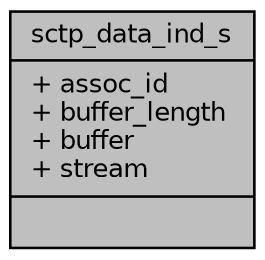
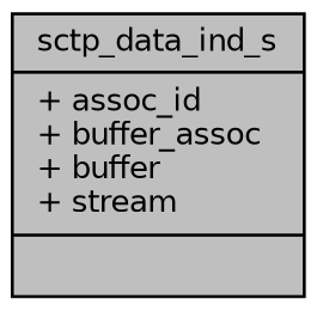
  digraph {
-   n1 [color=black fillcolor=grey75 fontcolor=black fontname=Helvetica fontsize=10 height=0.2 label="{sctp_data_ind_s\n|+ assoc_id\l+ buffer_length\l+ buffer\l+ stream\l|}" shape=record style=filled width=0.4]
+   n1 [color=black fillcolor=grey75 fontcolor=black fontname=Helvetica fontsize=10 height=0.2 label="{sctp_data_ind_s\n|+ assoc_id\l+ buffer_assoc\l+ buffer\l+ stream\l|}" shape=record style=filled width=0.4]
  }
